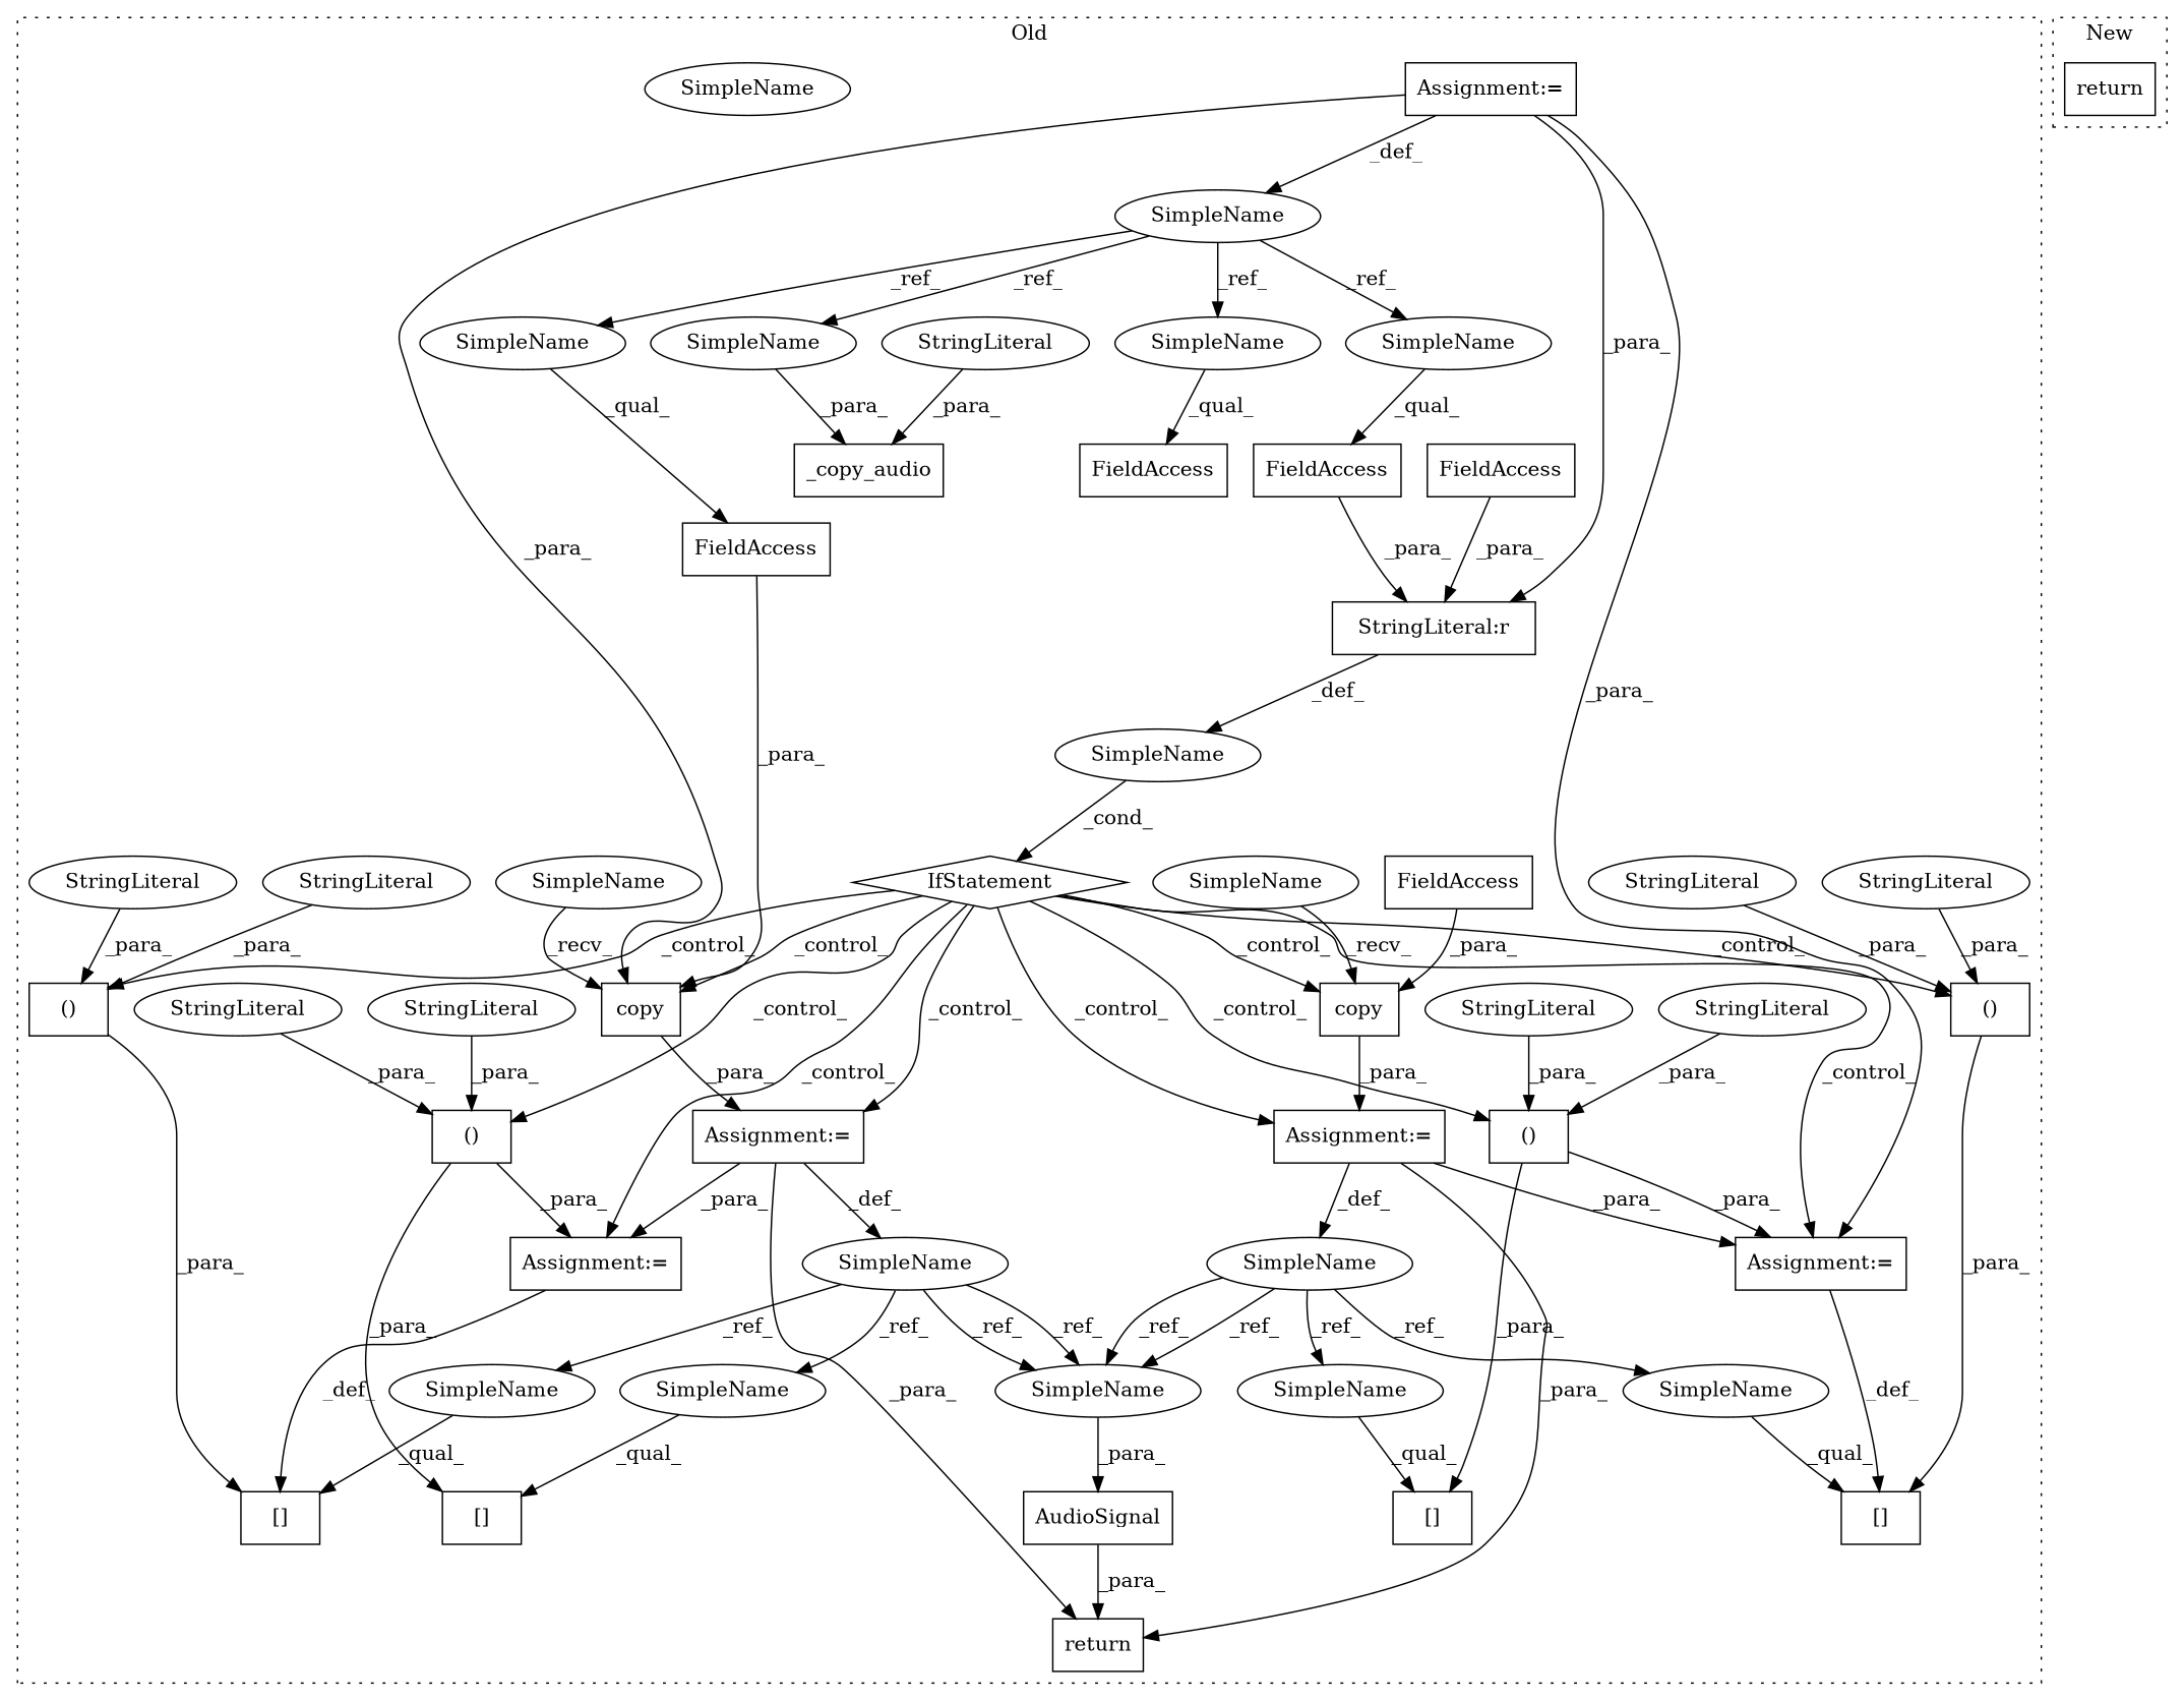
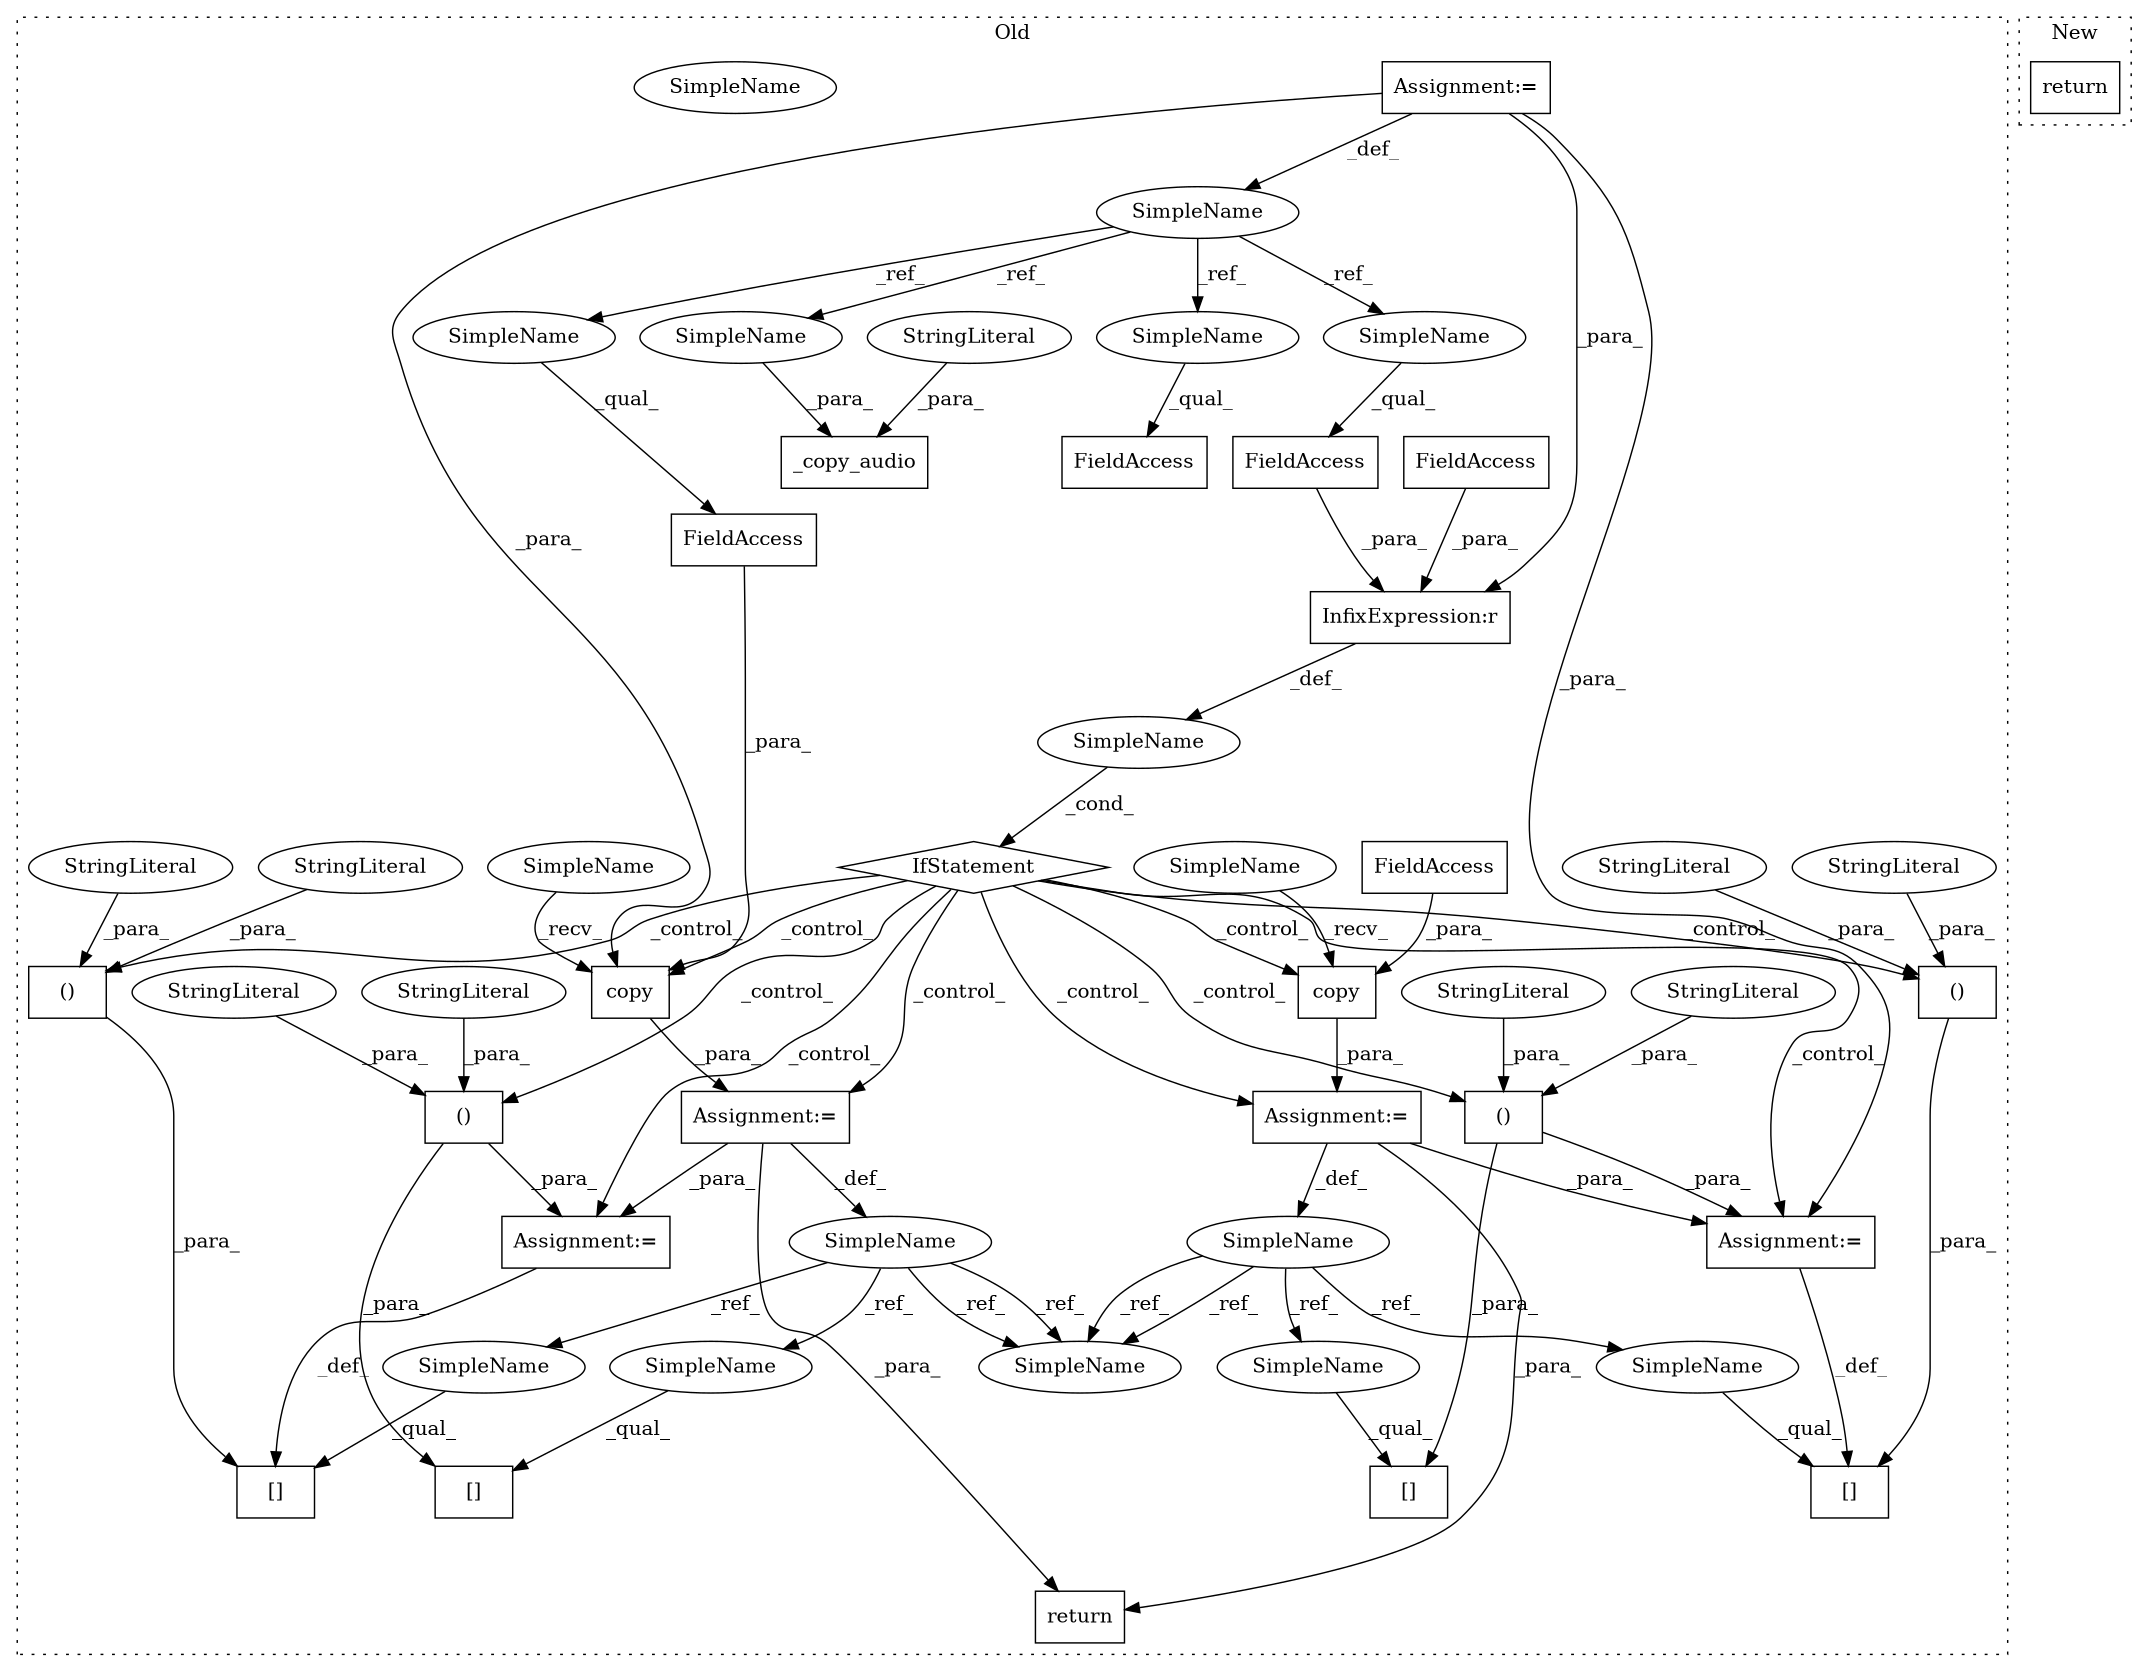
  digraph {
    node [a=42 l=5 s=18780 shape=box]
    n1 [a=32 l="14,1" label=_copy_audio s="18467,18492"]
    n2 [label=SimpleName s=18433 shape=ellipse]
    n3 [a=22 l=19 label=FieldAccess s=18524]
-   n4 [a=27 l=3 label="StringLiteral:r" s=18521]
+   n4 [a=27 l=3 label="InfixExpression:r" s=18521]
    n5 [a=106 l=63 label="()"]
    n6 [a=2 l="16,2" label="[]" s="18764,18843"]
    n7 [a=106 l=64 label="()" s=18613]
    n8 [a=2 l="16,2" label="[]" s="18597,18677"]
    n9 [a=106 l=63 label="()"]
    n10 [a=2 l="16,2" label="[]" s="18764,18843"]
    n11 [a=106 l=64 label="()" s=18613]
    n12 [a=2 l="16,2" label="[]" s="18597,18677"]
    n13 [a=22 l=18 label=FieldAccess s=18503]
    n14 [a=22 l=16 label=FieldAccess s=18681]
    n15 [a=22 l=16 label=FieldAccess s=18739]
    n16 [a=25 l="4,2" label=IfStatement s="18499,18543" shape=diamond]
    n17 [label=SimpleName shape=ellipse l="" s=""]
    n18 [l=8 label=SimpleName s=18553 shape=ellipse]
-   n19 [a=32 l="12,1" label=AudioSignal s="18881,18901"]
    n20 [l=8 label=SimpleName s=18719 shape=ellipse]
    n21 [a=32 l="5,1" label=copy s="18568,18588"]
    n22 [a=22 l=15 label=FieldAccess s=18573]
    n23 [a=32 l="5,1" label=copy s="18734,18755"]
    n24 [a=7 l=2 label="Assignment:=" s=18679]
    n25 [a=7 label="Assignment:=" s=18433]
    n26 [a=45 l=35 label=StringLiteral s=18613 shape=ellipse]
    n27 [a=7 l=2 label="Assignment:=" s=18845]
    n28 [a=45 l=34 label=StringLiteral shape=ellipse]
    n29 [a=45 l=34 label=StringLiteral shape=ellipse]
    n30 [a=45 l=16 label=StringLiteral s=18827 shape=ellipse]
    n31 [a=45 l=16 label=StringLiteral s=18661 shape=ellipse]
    n32 [a=45 l=16 label=StringLiteral s=18827 shape=ellipse]
    n33 [a=45 l=35 label=StringLiteral s=18613 shape=ellipse]
    n34 [a=45 l=16 label=StringLiteral s=18661 shape=ellipse]
    n35 [a=45 label=StringLiteral s=18487 shape=ellipse]
    n36 [a=7 l=1 label="Assignment:=" s=18561]
    n37 [a=7 l=1 label="Assignment:=" s=18727]
    n38 [a=41 l=7 label=return s=18874]
    n39 [label=SimpleName s=18728 shape=ellipse]
    n40 [label=SimpleName s=18562 shape=ellipse]
    n41 [label=SimpleName s=18681 shape=ellipse]
    n42 [label=SimpleName s=18739 shape=ellipse]
    n43 [label=SimpleName s=18481 shape=ellipse]
    n44 [label=SimpleName s=18524 shape=ellipse]
    n45 [l=8 label=SimpleName s=18597 shape=ellipse]
    n46 [l=8 label=SimpleName s=18893 shape=ellipse]
    n47 [l=8 label=SimpleName s=18597 shape=ellipse]
    n48 [l=8 label=SimpleName s=18893 shape=ellipse]
    n49 [l=8 label=SimpleName s=18764 shape=ellipse]
    n50 [l=8 label=SimpleName s=18764 shape=ellipse]
    n51 [a=41 l=7 label=return s=22767]
    subgraph cluster_1 {
      label=Old
      style=dotted
      n1
      n2
      n3
      n4
      n5
      n6
      n7
      n8
      n9
      n10
      n11
      n12
      n13
      n14
      n15
      n16
      n17
      n18
-     n19
      n20
      n21
      n22
      n23
      n24
      n25
      n26
      n27
      n28
      n29
      n30
      n31
      n32
      n33
      n34
      n35
      n36
      n37
      n38
      n39
      n40
      n41
      n42
      n43
      n44
      n45
      n46
      n47
      n48
      n49
      n50
    }
    subgraph cluster_2 {
      label=New
      style=dotted
      n51
    }
    n2 -> n41 [label=_ref_]
    n2 -> n42 [label=_ref_]
    n2 -> n43 [label=_ref_]
    n2 -> n44 [label=_ref_]
    n3 -> n4 [label=_para_]
    n4 -> n17 [label=_def_]
    n5 -> n6 [label=_para_]
    n5 -> n27 [label=_para_]
    n7 -> n8 [label=_para_]
    n9 -> n10 [label=_para_]
    n11 -> n12 [label=_para_]
    n11 -> n24 [label=_para_]
    n13 -> n4 [label=_para_]
    n15 -> n23 [label=_para_]
    n16 -> n5 [label=_control_]
    n16 -> n7 [label=_control_]
    n16 -> n9 [label=_control_]
    n16 -> n11 [label=_control_]
    n16 -> n21 [label=_control_]
    n16 -> n23 [label=_control_]
    n16 -> n24 [label=_control_]
    n16 -> n27 [label=_control_]
    n16 -> n36 [label=_control_]
    n16 -> n37 [label=_control_]
    n17 -> n16 [label=_cond_]
    n18 -> n45 [label=_ref_]
    n18 -> n47 [label=_ref_]
    n18 -> n48 [label=_ref_]
    n18 -> n48 [label=_ref_]
-   n19 -> n38 [label=_para_]
    n20 -> n48 [label=_ref_]
    n20 -> n48 [label=_ref_]
    n20 -> n49 [label=_ref_]
    n20 -> n50 [label=_ref_]
    n21 -> n36 [label=_para_]
    n22 -> n21 [label=_para_]
    n23 -> n37 [label=_para_]
    n24 -> n8 [label=_def_]
    n25 -> n2 [label=_def_]
    n25 -> n4 [label=_para_]
    n25 -> n23 [label=_para_]
    n25 -> n24 [label=_para_]
    n26 -> n7 [label=_para_]
    n27 -> n10 [label=_def_]
    n28 -> n9 [label=_para_]
    n29 -> n5 [label=_para_]
    n30 -> n9 [label=_para_]
    n31 -> n7 [label=_para_]
    n32 -> n5 [label=_para_]
    n33 -> n11 [label=_para_]
    n34 -> n11 [label=_para_]
    n35 -> n1 [label=_para_]
    n36 -> n18 [label=_def_]
    n36 -> n24 [label=_para_]
    n36 -> n38 [label=_para_]
    n37 -> n20 [label=_def_]
    n37 -> n27 [label=_para_]
    n37 -> n38 [label=_para_]
    n39 -> n23 [label=_recv_]
    n40 -> n21 [label=_recv_]
    n41 -> n14 [label=_qual_]
    n42 -> n15 [label=_qual_]
    n43 -> n1 [label=_para_]
    n44 -> n3 [label=_qual_]
    n45 -> n8 [label=_qual_]
    n47 -> n12 [label=_qual_]
-   n48 -> n19 [label=_para_]
    n49 -> n10 [label=_qual_]
    n50 -> n6 [label=_qual_]
  }
